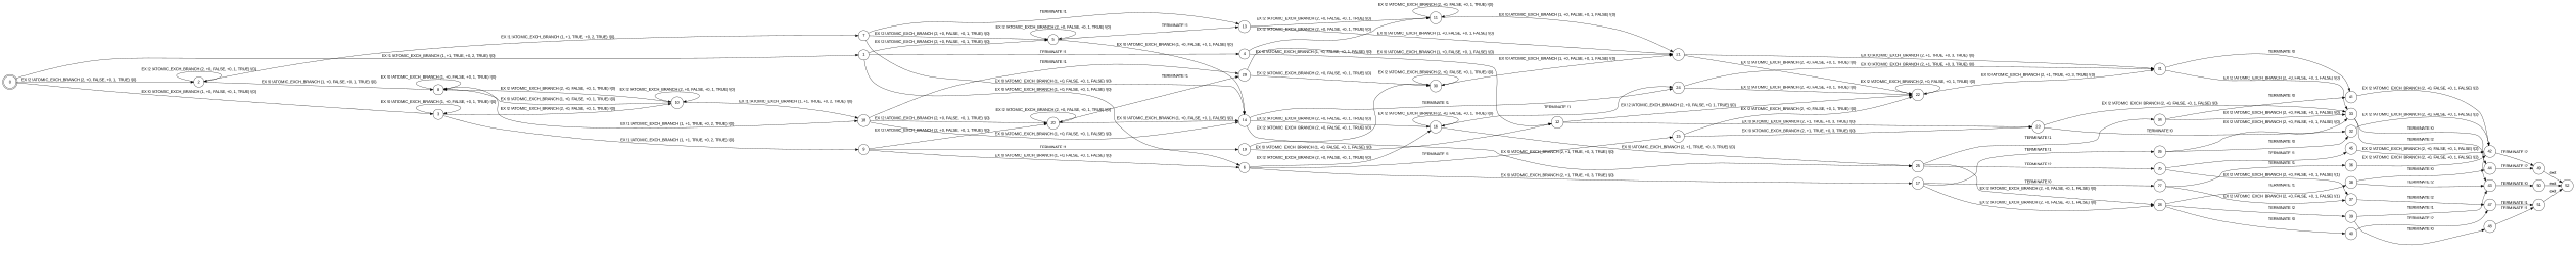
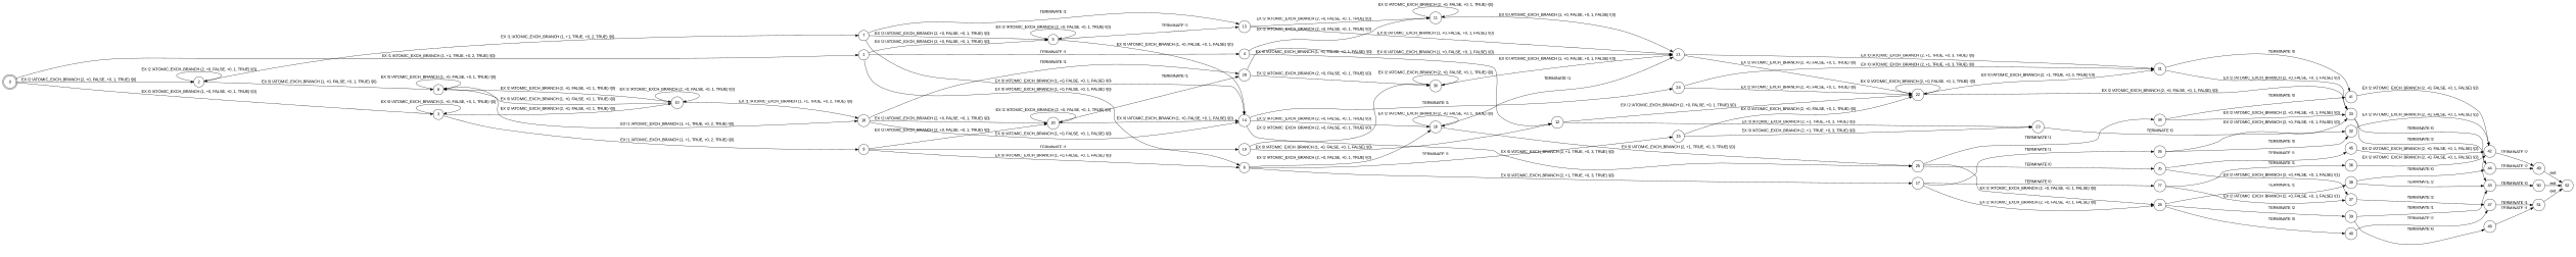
  digraph {
    fontname="Liberation Sans"
    rankdir=LR
    node [fontname="Liberation Sans" shape=circle]
    edge [fontname="Liberation Sans"]
    0 [peripheries=2]
    1
    2
    3
    4
    5
    6
    7
    8
    9
    10
    11
    12
    13
    14
    15
    16
    17
    18
    19
    20
    21
    22
    23
    24
    25
    26
    27
    28
    29
    30
    31
    32
    33
    34
    35
    36
    37
    38
    39
    40
    41
    42
    43
    44
    45
    47
    48
    49
    50
    51
    52
    0 -> 1 [label="EX !1 !ATOMIC_EXCH_BRANCH (1, +1, TRUE, +0, 2, TRUE) !{0}"]
    0 -> 2 [label="EX !2 !ATOMIC_EXCH_BRANCH (2, +0, FALSE, +0, 1, TRUE) !{0}"]
    0 -> 3 [label="EX !0 !ATOMIC_EXCH_BRANCH (1, +0, FALSE, +0, 1, TRUE) !{0}"]
    1 -> 4 [label="TERMINATE !1"]
    1 -> 5 [label="EX !2 !ATOMIC_EXCH_BRANCH (2, +0, FALSE, +0, 1, TRUE) !{0}"]
    1 -> 6 [label="EX !0 !ATOMIC_EXCH_BRANCH (1, +0, FALSE, +0, 1, FALSE) !{0}"]
    2 -> 2 [label="EX !2 !ATOMIC_EXCH_BRANCH (2, +0, FALSE, +0, 1, TRUE) !{0}"]
    2 -> 7 [label="EX !1 !ATOMIC_EXCH_BRANCH (1, +1, TRUE, +0, 2, TRUE) !{0}"]
    2 -> 8 [label="EX !0 !ATOMIC_EXCH_BRANCH (1, +0, FALSE, +0, 1, TRUE) !{0}"]
    3 -> 3 [label="EX !0 !ATOMIC_EXCH_BRANCH (1, +0, FALSE, +0, 1, TRUE) !{0}"]
    3 -> 9 [label="EX !1 !ATOMIC_EXCH_BRANCH (1, +1, TRUE, +0, 2, TRUE) !{0}"]
    3 -> 10 [label="EX !2 !ATOMIC_EXCH_BRANCH (2, +0, FALSE, +0, 1, TRUE) !{0}"]
    4 -> 11 [label="EX !2 !ATOMIC_EXCH_BRANCH (2, +0, FALSE, +0, 1, TRUE) !{0}"]
    4 -> 12 [label="EX !0 !ATOMIC_EXCH_BRANCH (1, +0, FALSE, +0, 1, FALSE) !{0}"]
    5 -> 5 [label="EX !2 !ATOMIC_EXCH_BRANCH (2, +0, FALSE, +0, 1, TRUE) !{0}"]
    5 -> 13 [label="TERMINATE !1"]
    5 -> 14 [label="EX !0 !ATOMIC_EXCH_BRANCH (1, +0, FALSE, +0, 1, FALSE) !{0}"]
    6 -> 15 [label="TERMINATE !1"]
    6 -> 16 [label="EX !2 !ATOMIC_EXCH_BRANCH (2, +0, FALSE, +0, 1, TRUE) !{0}"]
    6 -> 17 [label="EX !0 !ATOMIC_EXCH_BRANCH (2, +1, TRUE, +0, 3, TRUE) !{0}"]
    7 -> 5 [label="EX !2 !ATOMIC_EXCH_BRANCH (2, +0, FALSE, +0, 1, TRUE) !{0}"]
    7 -> 13 [label="TERMINATE !1"]
    7 -> 14 [label="EX !0 !ATOMIC_EXCH_BRANCH (1, +0, FALSE, +0, 1, FALSE) !{0}"]
    8 -> 8 [label="EX !0 !ATOMIC_EXCH_BRANCH (1, +0, FALSE, +0, 1, TRUE) !{0}"]
    8 -> 10 [label="EX !2 !ATOMIC_EXCH_BRANCH (2, +0, FALSE, +0, 1, TRUE) !{0}"]
    8 -> 18 [label="EX !1 !ATOMIC_EXCH_BRANCH (1, +1, TRUE, +0, 2, TRUE) !{0}"]
    9 -> 6 [label="EX !0 !ATOMIC_EXCH_BRANCH (1, +0, FALSE, +0, 1, FALSE) !{0}"]
    9 -> 19 [label="TERMINATE !1"]
    9 -> 20 [label="EX !2 !ATOMIC_EXCH_BRANCH (2, +0, FALSE, +0, 1, TRUE) !{0}"]
    10 -> 8 [label="EX !0 !ATOMIC_EXCH_BRANCH (1, +0, FALSE, +0, 1, TRUE) !{0}"]
    10 -> 10 [label="EX !2 !ATOMIC_EXCH_BRANCH (2, +0, FALSE, +0, 1, TRUE) !{0}"]
    10 -> 18 [label="EX !1 !ATOMIC_EXCH_BRANCH (1, +1, TRUE, +0, 2, TRUE) !{0}"]
    11 -> 11 [label="EX !2 !ATOMIC_EXCH_BRANCH (2, +0, FALSE, +0, 1, TRUE) !{0}"]
    11 -> 21 [label="EX !0 !ATOMIC_EXCH_BRANCH (1, +0, FALSE, +0, 1, FALSE) !{0}"]
    12 -> 22 [label="EX !2 !ATOMIC_EXCH_BRANCH (2, +0, FALSE, +0, 1, TRUE) !{0}"]
    12 -> 23 [label="EX !0 !ATOMIC_EXCH_BRANCH (2, +1, TRUE, +0, 3, TRUE) !{0}"]
    13 -> 11 [label="EX !2 !ATOMIC_EXCH_BRANCH (2, +0, FALSE, +0, 1, TRUE) !{0}"]
    13 -> 21 [label="EX !0 !ATOMIC_EXCH_BRANCH (1, +0, FALSE, +0, 1, FALSE) !{0}"]
    14 -> 16 [label="EX !2 !ATOMIC_EXCH_BRANCH (2, +0, FALSE, +0, 1, TRUE) !{0}"]
    14 -> 24 [label="TERMINATE !1"]
    14 -> 25 [label="EX !0 !ATOMIC_EXCH_BRANCH (2, +1, TRUE, +0, 3, TRUE) !{0}"]
    15 -> 22 [label="EX !2 !ATOMIC_EXCH_BRANCH (2, +0, FALSE, +0, 1, TRUE) !{0}"]
    15 -> 23 [label="EX !0 !ATOMIC_EXCH_BRANCH (2, +1, TRUE, +0, 3, TRUE) !{0}"]
    16 -> 16 [label="EX !2 !ATOMIC_EXCH_BRANCH (2, +0, FALSE, +0, 1, TRUE) !{0}"]
-   16 -> 24 [label="TERMINATE !1"]
+   16 -> 21 [label="TERMINATE !1"]
    16 -> 25 [label="EX !0 !ATOMIC_EXCH_BRANCH (2, +1, TRUE, +0, 3, TRUE) !{0}"]
    17 -> 26 [label="TERMINATE !1"]
    17 -> 27 [label="TERMINATE !0"]
    17 -> 28 [label="EX !2 !ATOMIC_EXCH_BRANCH (2, +0, FALSE, +0, 1, FALSE) !{0}"]
    18 -> 14 [label="EX !0 !ATOMIC_EXCH_BRANCH (1, +0, FALSE, +0, 1, FALSE) !{0}"]
    18 -> 20 [label="EX !2 !ATOMIC_EXCH_BRANCH (2, +0, FALSE, +0, 1, TRUE) !{0}"]
    18 -> 29 [label="TERMINATE !1"]
    19 -> 12 [label="EX !0 !ATOMIC_EXCH_BRANCH (1, +0, FALSE, +0, 1, FALSE) !{0}"]
    19 -> 30 [label="EX !2 !ATOMIC_EXCH_BRANCH (2, +0, FALSE, +0, 1, TRUE) !{0}"]
    20 -> 14 [label="EX !0 !ATOMIC_EXCH_BRANCH (1, +0, FALSE, +0, 1, FALSE) !{0}"]
    20 -> 20 [label="EX !2 !ATOMIC_EXCH_BRANCH (2, +0, FALSE, +0, 1, TRUE) !{0}"]
    20 -> 29 [label="TERMINATE !1"]
    21 -> 22 [label="EX !2 !ATOMIC_EXCH_BRANCH (2, +0, FALSE, +0, 1, TRUE) !{0}"]
    21 -> 31 [label="EX !0 !ATOMIC_EXCH_BRANCH (2, +1, TRUE, +0, 3, TRUE) !{0}"]
    22 -> 22 [label="EX !2 !ATOMIC_EXCH_BRANCH (2, +0, FALSE, +0, 1, TRUE) !{0}"]
    22 -> 31 [label="EX !0 !ATOMIC_EXCH_BRANCH (2, +1, TRUE, +0, 3, TRUE) !{0}"]
    23 -> 32 [label="TERMINATE !0"]
-   23 -> 33 [label="EX !2 !ATOMIC_EXCH_BRANCH (2, +0, FALSE, +0, 1, FALSE) !{0}"]
+   22 -> 33 [label="EX !2 !ATOMIC_EXCH_BRANCH (2, +0, FALSE, +0, 1, FALSE) !{0}"]
    24 -> 22 [label="EX !2 !ATOMIC_EXCH_BRANCH (2, +0, FALSE, +0, 1, TRUE) !{0}"]
    24 -> 31 [label="EX !0 !ATOMIC_EXCH_BRANCH (2, +1, TRUE, +0, 3, TRUE) !{0}"]
    25 -> 28 [label="EX !2 !ATOMIC_EXCH_BRANCH (2, +0, FALSE, +0, 1, FALSE) !{0}"]
    25 -> 34 [label="TERMINATE !1"]
-   25 -> 35 [label="TERMINATE !2"]
+   25 -> 35 [label="TERMINATE !0"]
    26 -> 32 [label="TERMINATE !0"]
    26 -> 33 [label="EX !2 !ATOMIC_EXCH_BRANCH (2, +0, FALSE, +0, 1, FALSE) !{0}"]
    27 -> 36 [label="TERMINATE !1"]
    27 -> 37 [label="EX !2 !ATOMIC_EXCH_BRANCH (2, +0, FALSE, +0, 1, FALSE) !{1}"]
    28 -> 38 [label="TERMINATE !1"]
    28 -> 39 [label="TERMINATE !2"]
    28 -> 40 [label="TERMINATE !0"]
    29 -> 21 [label="EX !0 !ATOMIC_EXCH_BRANCH (1, +0, FALSE, +0, 1, FALSE) !{0}"]
    29 -> 30 [label="EX !2 !ATOMIC_EXCH_BRANCH (2, +0, FALSE, +0, 1, TRUE) !{0}"]
    30 -> 21 [label="EX !0 !ATOMIC_EXCH_BRANCH (1, +0, FALSE, +0, 1, FALSE) !{0}"]
    30 -> 30 [label="EX !2 !ATOMIC_EXCH_BRANCH (2, +0, FALSE, +0, 1, TRUE) !{0}"]
    31 -> 33 [label="EX !2 !ATOMIC_EXCH_BRANCH (2, +0, FALSE, +0, 1, FALSE) !{0}"]
    31 -> 41 [label="TERMINATE !0"]
    32 -> 42 [label="EX !2 !ATOMIC_EXCH_BRANCH (2, +0, FALSE, +0, 1, FALSE) !{2}"]
    33 -> 43 [label="TERMINATE !2"]
    33 -> 44 [label="TERMINATE !0"]
    34 -> 33 [label="EX !2 !ATOMIC_EXCH_BRANCH (2, +0, FALSE, +0, 1, FALSE) !{0}"]
    34 -> 41 [label="TERMINATE !0"]
    35 -> 37 [label="EX !2 !ATOMIC_EXCH_BRANCH (2, +0, FALSE, +0, 1, FALSE) !{1}"]
    35 -> 45 [label="TERMINATE !1"]
    36 -> 42 [label="EX !2 !ATOMIC_EXCH_BRANCH (2, +0, FALSE, +0, 1, FALSE) !{2}"]
    37 -> 47 [label="TERMINATE !2"]
    38 -> 43 [label="TERMINATE !2"]
    38 -> 44 [label="TERMINATE !0"]
    39 -> 43 [label="TERMINATE !1"]
    39 -> 48 [label="TERMINATE !0"]
    40 -> 47 [label="TERMINATE !2"]
    41 -> 42 [label="EX !2 !ATOMIC_EXCH_BRANCH (2, +0, FALSE, +0, 1, FALSE) !{2}"]
    42 -> 49 [label="TERMINATE !2"]
    43 -> 50 [label="TERMINATE !0"]
    44 -> 49 [label="TERMINATE !2"]
    45 -> 42 [label="EX !2 !ATOMIC_EXCH_BRANCH (2, +0, FALSE, +0, 1, FALSE) !{2}"]
    47 -> 51 [label="TERMINATE !1"]
    48 -> 51 [label="TERMINATE !1"]
    49 -> 52 [label=exit]
    50 -> 52 [label=exit]
    51 -> 52 [label=exit]
  }
